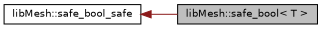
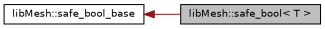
  digraph {
    rankdir=LR
    node [color=black fontname=Helvetica fontsize=10 shape=record style=filled]
    n1 [fillcolor=grey75 fontcolor=black height=0.2 label="libMesh::safe_bool\< T \>" width=0.4]
-   n2 [fillcolor=white height=0.2 label="libMesh::safe_bool_safe" width=0.4]
+   n2 [fillcolor=white height=0.2 label="libMesh::safe_bool_base" width=0.4]
    n2 -> n1 [color=firebrick4 dir=back fontname=Helvetica fontsize=10 labelfontname=Helvetica labelfontsize=10 style=solid]
  }
